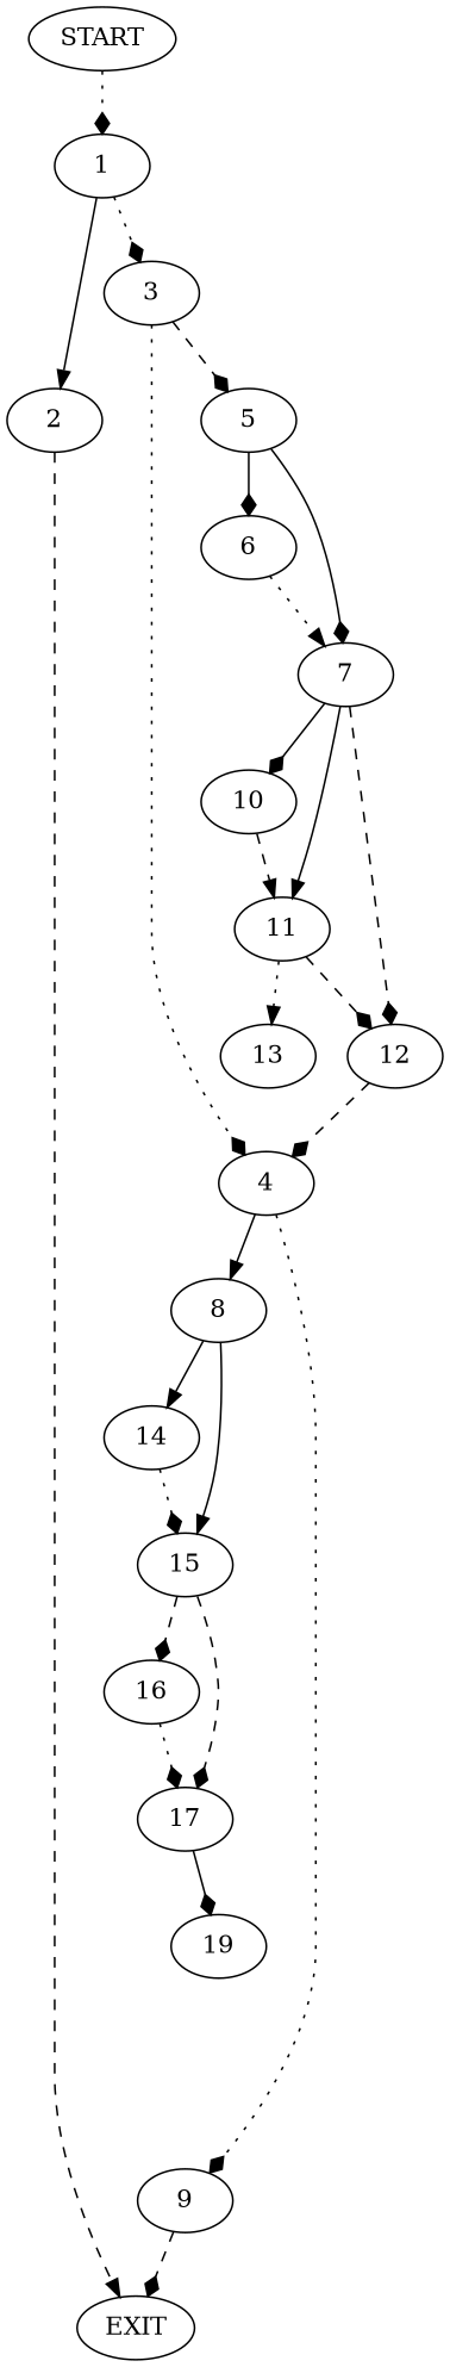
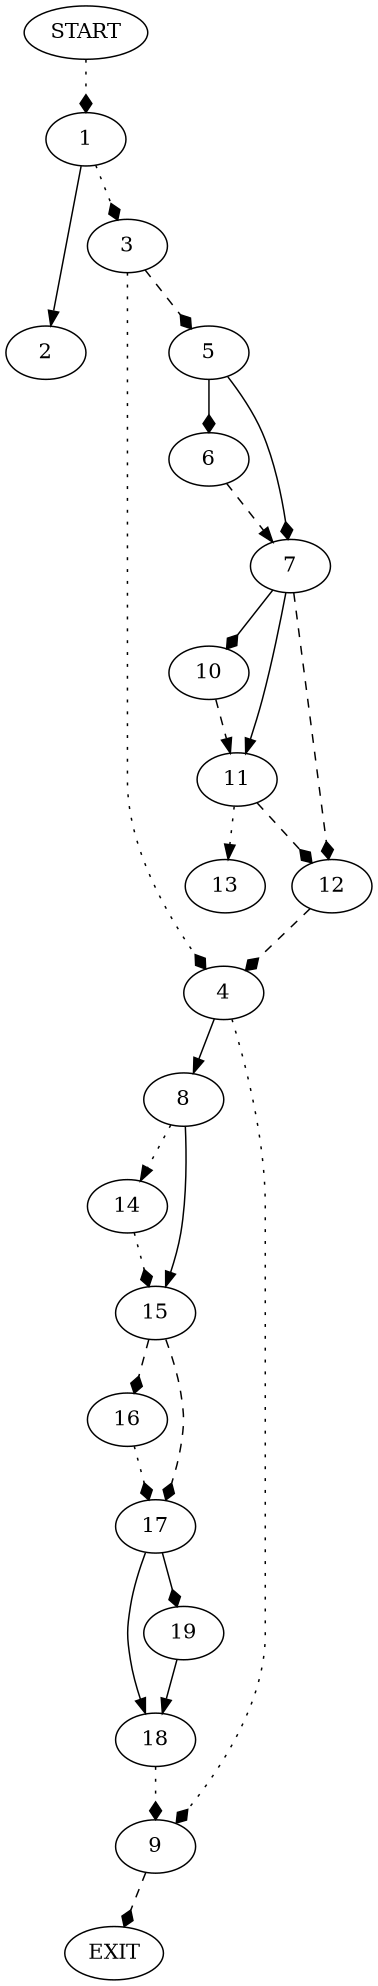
  digraph {
    fontname="DejaVu Serif"
    node [fontname="DejaVu Serif"]
    edge [arrowhead=diamond fontname="DejaVu Serif" style=solid]
    n1 [label=START]
    1
    2
    3
    n5 [label=EXIT]
    4
    5
    8
    9
    6
    7
    14
    15
    10
    11
    12
    13
    16
    17
+   18
    19
    n1 -> 1 [style=dotted]
    1 -> 2 [arrowhead=normal]
    1 -> 3 [style=dotted]
-   2 -> n5 [arrowhead=normal style=dashed]
    3 -> 4 [style=dotted]
    3 -> 5 [style=dashed]
    4 -> 8 [arrowhead=normal]
    4 -> 9 [style=dotted]
    5 -> 6
    5 -> 7
-   8 -> 14 [arrowhead=normal]
+   8 -> 14 [arrowhead=normal style=dotted]
    8 -> 15 [arrowhead=normal]
    9 -> n5 [style=dashed]
-   6 -> 7 [arrowhead=normal style=dotted]
+   6 -> 7 [arrowhead=normal style=dashed]
    7 -> 10
    7 -> 11 [arrowhead=normal]
    7 -> 12 [style=dashed]
    14 -> 15 [style=dotted]
    15 -> 16 [style=dashed]
    15 -> 17 [style=dashed]
    10 -> 11 [arrowhead=normal style=dashed]
    11 -> 12 [style=dashed]
    11 -> 13 [arrowhead=normal style=dotted]
    12 -> 4 [style=dashed]
    16 -> 17 [style=dotted]
+   17 -> 18 [arrowhead=normal]
    17 -> 19
+   18 -> 9 [style=dotted]
+   19 -> 18 [arrowhead=normal]
  }
